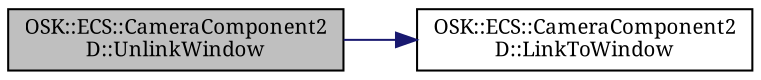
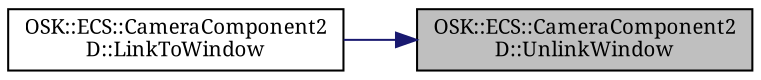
  digraph {
    rankdir=LR
    fontname="Noto Serif"
    node [color=black fontname="Noto Serif" fontsize=10 shape=record style=filled]
    n1 [fillcolor=grey75 fontcolor=black height=0.2 label="OSK::ECS::CameraComponent2\lD::UnlinkWindow" width=0.4]
    n2 [fillcolor=white height=0.2 label="OSK::ECS::CameraComponent2\lD::LinkToWindow" width=0.4]
-   n1 -> n2 [color=midnightblue fontname="Noto Serif" fontsize=10 labelfontname=Helvetica labelfontsize=10 style=solid]
+   n2 -> n1 [color=midnightblue fontname="Noto Serif" fontsize=10 labelfontname=Helvetica labelfontsize=10 style=solid]
  }
